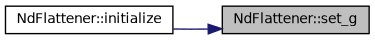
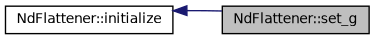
  digraph {
    rankdir=RL
    node [color=black fontname=Helvetica fontsize=10 shape=record style=filled]
    n1 [fillcolor=grey75 fontcolor=black height=0.2 label="NdFlattener::set_g" width=0.4]
    n2 [fillcolor=white height=0.2 label="NdFlattener::initialize" width=0.4]
-   n1 -> n2 [color=midnightblue dir=back fontname=Helvetica fontsize=10 labelfontname=Helvetica labelfontsize=10 style=solid]
+   n2 -> n1 [color=midnightblue dir=back fontname=Helvetica fontsize=10 labelfontname=Helvetica labelfontsize=10 style=solid]
  }
